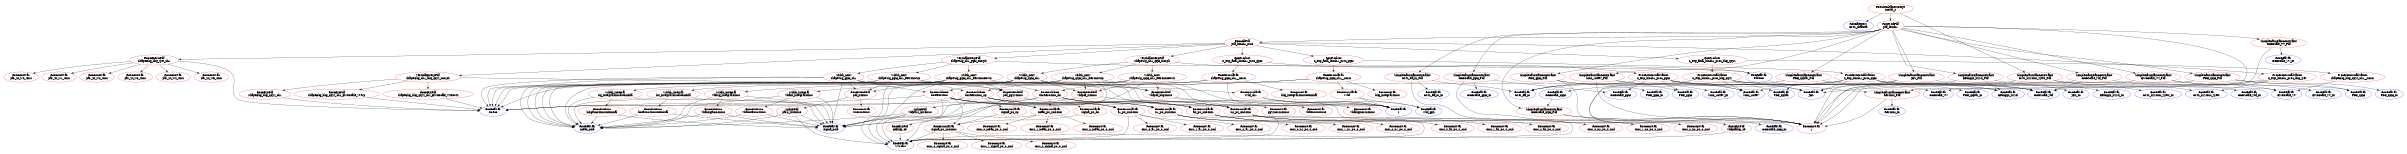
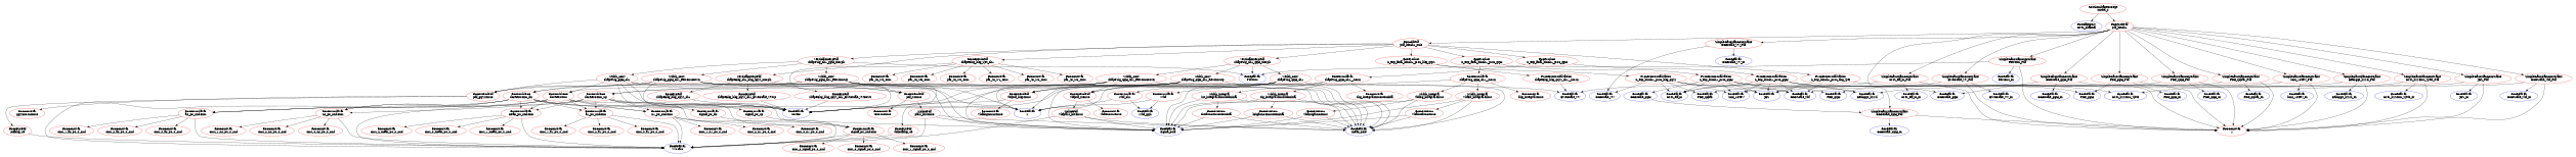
  digraph {
    node [color=red]
    n1 [label="RooSimultaneousOpt\nmodel_s"]
    n2 [color=blue label="RooCategory\nCMS_channel"]
    n3 [label="RooProdPdf\npdf_binch1"]
    n4 [label="RooAddPdf\npdf_binch1_nuis"]
    n5 [label="SimpleGaussianConstraint\nCMS_eff_m_Pdf"]
    n6 [label="SimpleGaussianConstraint\nQCDscale_VV_Pdf"]
    n7 [label="SimpleGaussianConstraint\nQCDscale_ggH_Pdf"]
    n8 [label="SimpleGaussianConstraint\nQCDscale_qqH_Pdf"]
    n9 [label="SimpleGaussianConstraint\nPDF_ggH_Pdf"]
    n10 [label="SimpleGaussianConstraint\nPDF_qqH_Pdf"]
    n11 [label="SimpleGaussianConstraint\nPDF_qqbar_Pdf"]
    n12 [label="SimpleGaussianConstraint\nlumi_13TeV_Pdf"]
    n13 [label="SimpleGaussianConstraint\nBRhiggs_hzz4l_Pdf"]
    n14 [label="SimpleGaussianConstraint\nCMS_hzz4mu_Zjets_Pdf"]
    n15 [label="SimpleGaussianConstraint\nJES_Pdf"]
    n16 [label="SimpleGaussianConstraint\nQCDScale_vbf_Pdf"]
    n17 [label="SimpleGaussianConstraint\nEWKscale_VV_Pdf"]
    n18 [label="SimpleGaussianConstraint\nRes4mu_Pdf"]
    n19 [label="RooGenericPdf\nshapeBkg_bkg_zjet_ch1"]
    n20 [label="VerticalInterpPdf\nshapeSig_ch1_ggH_morph"]
    n21 [label="VerticalInterpPdf\nshapeBkg_ch1_bkg_qqzz_morph"]
    n22 [label="VerticalInterpPdf\nshapeSig_ch1_qqH_morph"]
    n23 [label="ProcessNormalization\nn_exp_binch1_proc_bkg_zjet"]
    n24 [label="RooProduct\nn_exp_final_binch1_proc_ggH"]
    n25 [label="RooProduct\nn_exp_final_binch1_proc_bkg_qqzz"]
    n26 [label="RooProduct\nn_exp_final_binch1_proc_qqH"]
    n27 [color=blue label="RooRealVar\nCMS_eff_m"]
    n28 [label="RooConstVar\n1"]
    n29 [color=blue label="RooRealVar\nCMS_eff_m_In"]
    n30 [color=blue label="RooRealVar\nQCDscale_VV"]
    n31 [color=blue label="RooRealVar\nQCDscale_VV_In"]
    n32 [color=blue label="RooRealVar\nQCDscale_ggH"]
    n33 [color=blue label="RooRealVar\nQCDscale_ggH_In"]
    n34 [color=blue label="RooRealVar\nQCDscale_qqH_In"]
    n35 [color=blue label="RooRealVar\nPDF_ggH"]
    n36 [color=blue label="RooRealVar\nPDF_ggH_In"]
    n37 [color=blue label="RooRealVar\nPDF_qqH"]
    n38 [color=blue label="RooRealVar\nPDF_qqH_In"]
    n39 [color=blue label="RooRealVar\nPDF_qqbar"]
    n40 [color=blue label="RooRealVar\nPDF_qqbar_In"]
    n41 [color=blue label="RooRealVar\nlumi_13TeV"]
    n42 [color=blue label="RooRealVar\nlumi_13TeV_In"]
    n43 [color=blue label="RooRealVar\nBRhiggs_hzz4l"]
    n44 [color=blue label="RooRealVar\nBRhiggs_hzz4l_In"]
    n45 [color=blue label="RooRealVar\nCMS_hzz4mu_Zjets"]
    n46 [color=blue label="RooRealVar\nCMS_hzz4mu_Zjets_In"]
    n47 [color=blue label="RooRealVar\nJES"]
    n48 [color=blue label="RooRealVar\nJES_In"]
    n49 [color=blue label="RooRealVar\nQCDScale_vbf"]
    n50 [color=blue label="RooRealVar\nQCDScale_vbf_In"]
    n51 [color=blue label="RooRealVar\nEWKscale_VV"]
    n52 [color=blue label="RooRealVar\nEWKscale_VV_In"]
    n53 [color=blue label="RooRealVar\nPdf4mu"]
    n54 [color=blue label="RooRealVar\nRes4mu_In"]
    n55 [label="RooConstVar\npar_zx_w0_4mu"]
    n56 [label="RooConstVar\npar_zx_w1_4mu"]
    n57 [label="RooConstVar\npar_zx_w2_4mu"]
    n58 [label="RooConstVar\npar_zx_w3_4mu"]
    n59 [label="RooConstVar\npar_zx_w4_4mu"]
    n60 [label="RooConstVar\npar_zx_w5_4mu"]
    n61 [color=blue label="RooRealVar\nmreco"]
    n62 [label="Width_conv\nshapeSig_ggH_ch1"]
    n63 [label="Width_conv\nshapeSig_ggH_ch1_Res4muUp"]
    n64 [label="Width_conv\nshapeSig_ggH_ch1_Res4muDown"]
    n65 [label="RooKeysPdf\nshapeBkg_bkg_qqzz_ch1"]
    n66 [label="RooKeysPdf\nshapeBkg_bkg_qqzz_ch1_EWKscale_VVUp"]
    n67 [label="RooKeysPdf\nshapeBkg_bkg_qqzz_ch1_EWKscale_VVDown"]
    n68 [label="Width_conv\nshapeSig_qqH_ch1"]
    n69 [label="Width_conv\nshapeSig_qqH_ch1_Res4muUp"]
    n70 [label="Width_conv\nshapeSig_qqH_ch1_Res4muDown"]
    n71 [label="ProcessNormalization\nn_exp_binch1_proc_ggH"]
    n72 [label="RooFormulaVar\nshapeSig_ggH_ch1__norm"]
    n73 [label="ProcessNormalization\nn_exp_binch1_proc_bkg_qqzz"]
    n74 [label="ProcessNormalization\nshapeBkg_bkg_qqzz_ch1__norm"]
    n75 [label="ProcessNormalization\nn_exp_binch1_proc_qqH"]
    n76 [label="RooFormulaVar\nshapeSig_qqH_ch1__norm"]
    n77 [label="RooExtendPdf\npdf_x4mu0"]
    n78 [color=blue label="RooRealVar\nmean_pole"]
    n79 [color=blue label="RooRealVar\nsigma_pole"]
    n80 [label="RooExtendPdf\npdf_ggzz4mu0"]
    n81 [label="RooDoubleCB\ndcrReso4mu"]
    n82 [color=blue label="RooRealVar\nr"]
    n83 [label="RooDoubleCB\ndcrReso4mu_up"]
    n84 [label="RooDoubleCB\ndcrReso4mu_dn"]
    n85 [label="SplinePdf\npar2_int4mu0"]
    n86 [label="RooConstVar\nxnorm4mu0"]
    n87 [label="RooKeysPdf\npdfbkg_4e"]
    n88 [label="RooConstVar\nggzznorm4mu0"]
    n89 [color=blue label="RooRealVar\nZZMass"]
    n90 [label="RooFormulaVar\nmean_p0_2nd4mu"]
    n91 [label="RooFormulaVar\nsigma_p0_2nd4mu"]
    n92 [label="RooFormulaVar\na1_p0_2nd4mu"]
    n93 [label="RooFormulaVar\nn1_p0_2nd4mu"]
    n94 [label="RooFormulaVar\na2_p0_2nd4mu"]
    n95 [label="RooFormulaVar\nn2_p0_2nd4mu"]
    n96 [label="RooConstVar\n4mu_0_mean_p0_0_2nd"]
    n97 [label="RooConstVar\n4mu_1_mean_p0_0_2nd"]
    n98 [label="RooConstVar\n4mu_2_mean_p0_0_2nd"]
    n99 [label="RooConstVar\n4mu_0_sigma_p0_0_2nd"]
    n100 [label="RooConstVar\n4mu_1_sigma_p0_0_2nd"]
    n101 [label="RooConstVar\n4mu_2_sigma_p0_0_2nd"]
    n102 [label="RooConstVar\n4mu_0_a1_p0_0_2nd"]
    n103 [label="RooConstVar\n4mu_1_a1_p0_0_2nd"]
    n104 [label="RooConstVar\n4mu_2_a1_p0_0_2nd"]
    n105 [label="RooConstVar\n4mu_0_n1_p0_0_2nd"]
    n106 [label="RooConstVar\n4mu_1_n1_p0_0_2nd"]
    n107 [label="RooConstVar\n4mu_2_n1_p0_0_2nd"]
    n108 [label="RooConstVar\n4mu_0_a2_p0_0_2nd"]
    n109 [label="RooConstVar\n4mu_1_a2_p0_0_2nd"]
    n110 [label="RooConstVar\n4mu_2_a2_p0_0_2nd"]
    n111 [label="RooConstVar\n4mu_0_n2_p0_0_2nd"]
    n112 [label="RooConstVar\n4mu_1_n2_p0_0_2nd"]
    n113 [label="RooConstVar\n4mu_2_n2_p0_0_2nd"]
    n114 [label="RooFormulaVar\nsigma_p0_up"]
    n115 [label="RooFormulaVar\nsigma_p0_dn"]
    n116 [label="RooFormulaVar\nrvbf_ch1"]
    n117 [label="RooExtendPdf\nvbfpdf_x4mu0"]
    n118 [label="RooExtendPdf\nvbfpdf_bkg4mu0"]
    n119 [color=blue label="RooRealVar\nrvbf_ggh"]
    n120 [label="SplinePdf\nvbfpar2_int4mu0"]
    n121 [label="RooConstVar\nvbfxnorm4mu0"]
    n122 [label="RooKeysPdf\nvbfpdfbkg_4e"]
    n123 [label="RooConstVar\nvbfbkgnorm4mu0"]
    n124 [label="Width_integral\nsig_integral4mu0Nominal"]
    n125 [label="RooConstVar\nbkg_integral4mu0Nominal"]
    n126 [label="Width_integral\nint_integral4mu0Nominal"]
    n127 [label="RooHistFunc\nhsigfunc4mu0Nominal"]
    n128 [label="RooHistFunc\nhintfunc4mu0Nominal"]
    n129 [color=blue label="RooRealVar\nQCDscale_qqH"]
    n130 [label="Width_integral\nvbfsig_integral4mu0"]
    n131 [label="RooConstVar\nbkg_integral4mu0"]
    n132 [label="Width_integral\nvbfint_integral4mu0"]
    n133 [label="RooFormulaVar\nrvbf"]
    n134 [label="RooHistFunc\nvbfhsigfunc4mu0"]
    n135 [label="RooHistFunc\nvbfhintfunc4mu0"]
    n1 -> n2
    n1 -> n3
    n3 -> n4
    n3 -> n5
    n3 -> n6
    n3 -> n7
    n3 -> n8
    n3 -> n9
    n3 -> n10
    n3 -> n11
    n3 -> n12
    n3 -> n13
-   n1 -> n14
+   n3 -> n14
    n3 -> n15
    n3 -> n16
    n3 -> n17
    n3 -> n18
    n4 -> n19
    n4 -> n20
    n4 -> n21
    n4 -> n22
    n4 -> n23
    n4 -> n24
    n4 -> n25
    n4 -> n26
    n5 -> n27
    n5 -> n28
    n5 -> n29
    n6 -> n30
    n6 -> n31
    n7 -> n28
    n7 -> n32
    n7 -> n33
    n8 -> n28
    n8 -> n34
    n9 -> n28
    n9 -> n35
    n9 -> n36
    n10 -> n28
    n10 -> n37
    n10 -> n38
    n11 -> n28
    n11 -> n39
    n11 -> n40
    n12 -> n28
    n12 -> n41
    n12 -> n42
    n13 -> n28
    n13 -> n43
    n13 -> n44
    n14 -> n28
    n14 -> n45
    n14 -> n46
    n15 -> n28
    n15 -> n47
    n15 -> n48
    n16 -> n28
    n16 -> n49
    n16 -> n50
    n17 -> n28
    n17 -> n51
    n17 -> n52
    n18 -> n28
-   n53 -> n18
+   n18 -> n53
    n18 -> n54
    n19 -> n55
    n19 -> n56
    n19 -> n57
    n19 -> n58
    n19 -> n59
    n19 -> n60
    n19 -> n61
    n20 -> n53
    n20 -> n62
    n20 -> n63
    n20 -> n64
    n21 -> n51
    n21 -> n65
    n21 -> n66
    n21 -> n67
    n22 -> n53
    n22 -> n68
    n22 -> n69
    n22 -> n70
    n23 -> n45
    n23 -> n47
    n23 -> n49
    n24 -> n71
    n24 -> n72
    n25 -> n73
    n25 -> n74
    n26 -> n75
    n26 -> n76
    n62 -> n61
    n62 -> n77
    n62 -> n78
    n62 -> n79
    n62 -> n80
    n62 -> n81
    n62 -> n82
    n63 -> n61
    n63 -> n77
    n63 -> n78
    n63 -> n79
    n63 -> n80
    n63 -> n82
    n63 -> n83
    n64 -> n61
    n64 -> n77
    n64 -> n78
    n64 -> n79
    n64 -> n80
    n64 -> n82
    n64 -> n84
    n65 -> n61
    n66 -> n61
    n67 -> n61
    n68 -> n61
    n68 -> n78
    n68 -> n79
    n68 -> n81
    n68 -> n116
    n68 -> n117
    n68 -> n118
    n69 -> n61
    n69 -> n78
    n69 -> n79
    n69 -> n82
    n69 -> n83
    n69 -> n117
    n69 -> n118
    n70 -> n61
    n70 -> n78
    n70 -> n79
    n70 -> n82
    n70 -> n84
    n70 -> n117
    n70 -> n118
    n71 -> n27
    n71 -> n32
    n71 -> n35
    n71 -> n41
    n71 -> n43
    n71 -> n47
    n71 -> n49
    n72 -> n82
    n72 -> n124
    n72 -> n125
    n72 -> n126
    n73 -> n27
    n73 -> n30
    n73 -> n39
    n73 -> n41
    n73 -> n47
    n73 -> n49
    n74 -> n51
    n75 -> n27
    n75 -> n37
    n75 -> n41
    n75 -> n43
    n75 -> n47
    n75 -> n49
    n75 -> n129
    n76 -> n130
    n76 -> n131
    n76 -> n132
    n76 -> n133
    n77 -> n85
    n77 -> n86
    n80 -> n87
    n80 -> n88
    n81 -> n61
    n81 -> n89
    n81 -> n90
    n81 -> n91
    n81 -> n92
    n81 -> n93
    n81 -> n94
    n81 -> n95
    n83 -> n61
    n83 -> n89
    n83 -> n90
    n83 -> n92
    n83 -> n93
    n83 -> n94
    n83 -> n95
    n83 -> n114
    n84 -> n61
    n84 -> n89
    n84 -> n90
    n84 -> n92
    n84 -> n93
    n84 -> n94
    n84 -> n95
    n84 -> n115
    n85 -> n78
    n85 -> n79
    n85 -> n89
    n87 -> n89
    n90 -> n89
    n90 -> n96
    n90 -> n97
    n90 -> n98
    n91 -> n89
    n91 -> n99
    n91 -> n100
    n91 -> n101
    n92 -> n89
    n92 -> n102
    n92 -> n103
    n92 -> n104
    n93 -> n89
    n93 -> n105
    n93 -> n106
    n93 -> n107
    n94 -> n89
    n94 -> n108
    n94 -> n109
    n94 -> n110
    n95 -> n89
    n95 -> n111
    n95 -> n112
    n95 -> n113
    n114 -> n91
    n115 -> n91
    n116 -> n82
    n116 -> n119
    n117 -> n120
    n117 -> n121
    n118 -> n122
    n118 -> n123
    n120 -> n78
    n120 -> n79
    n120 -> n89
    n122 -> n89
    n124 -> n78
    n124 -> n79
    n124 -> n127
    n126 -> n78
    n126 -> n79
    n126 -> n128
    n127 -> n78
    n127 -> n79
    n128 -> n78
    n128 -> n79
    n129 -> n8
    n130 -> n78
    n130 -> n79
    n130 -> n134
    n132 -> n78
    n132 -> n79
    n132 -> n135
    n133 -> n82
    n133 -> n119
    n134 -> n78
    n134 -> n79
    n135 -> n78
    n135 -> n79
  }
